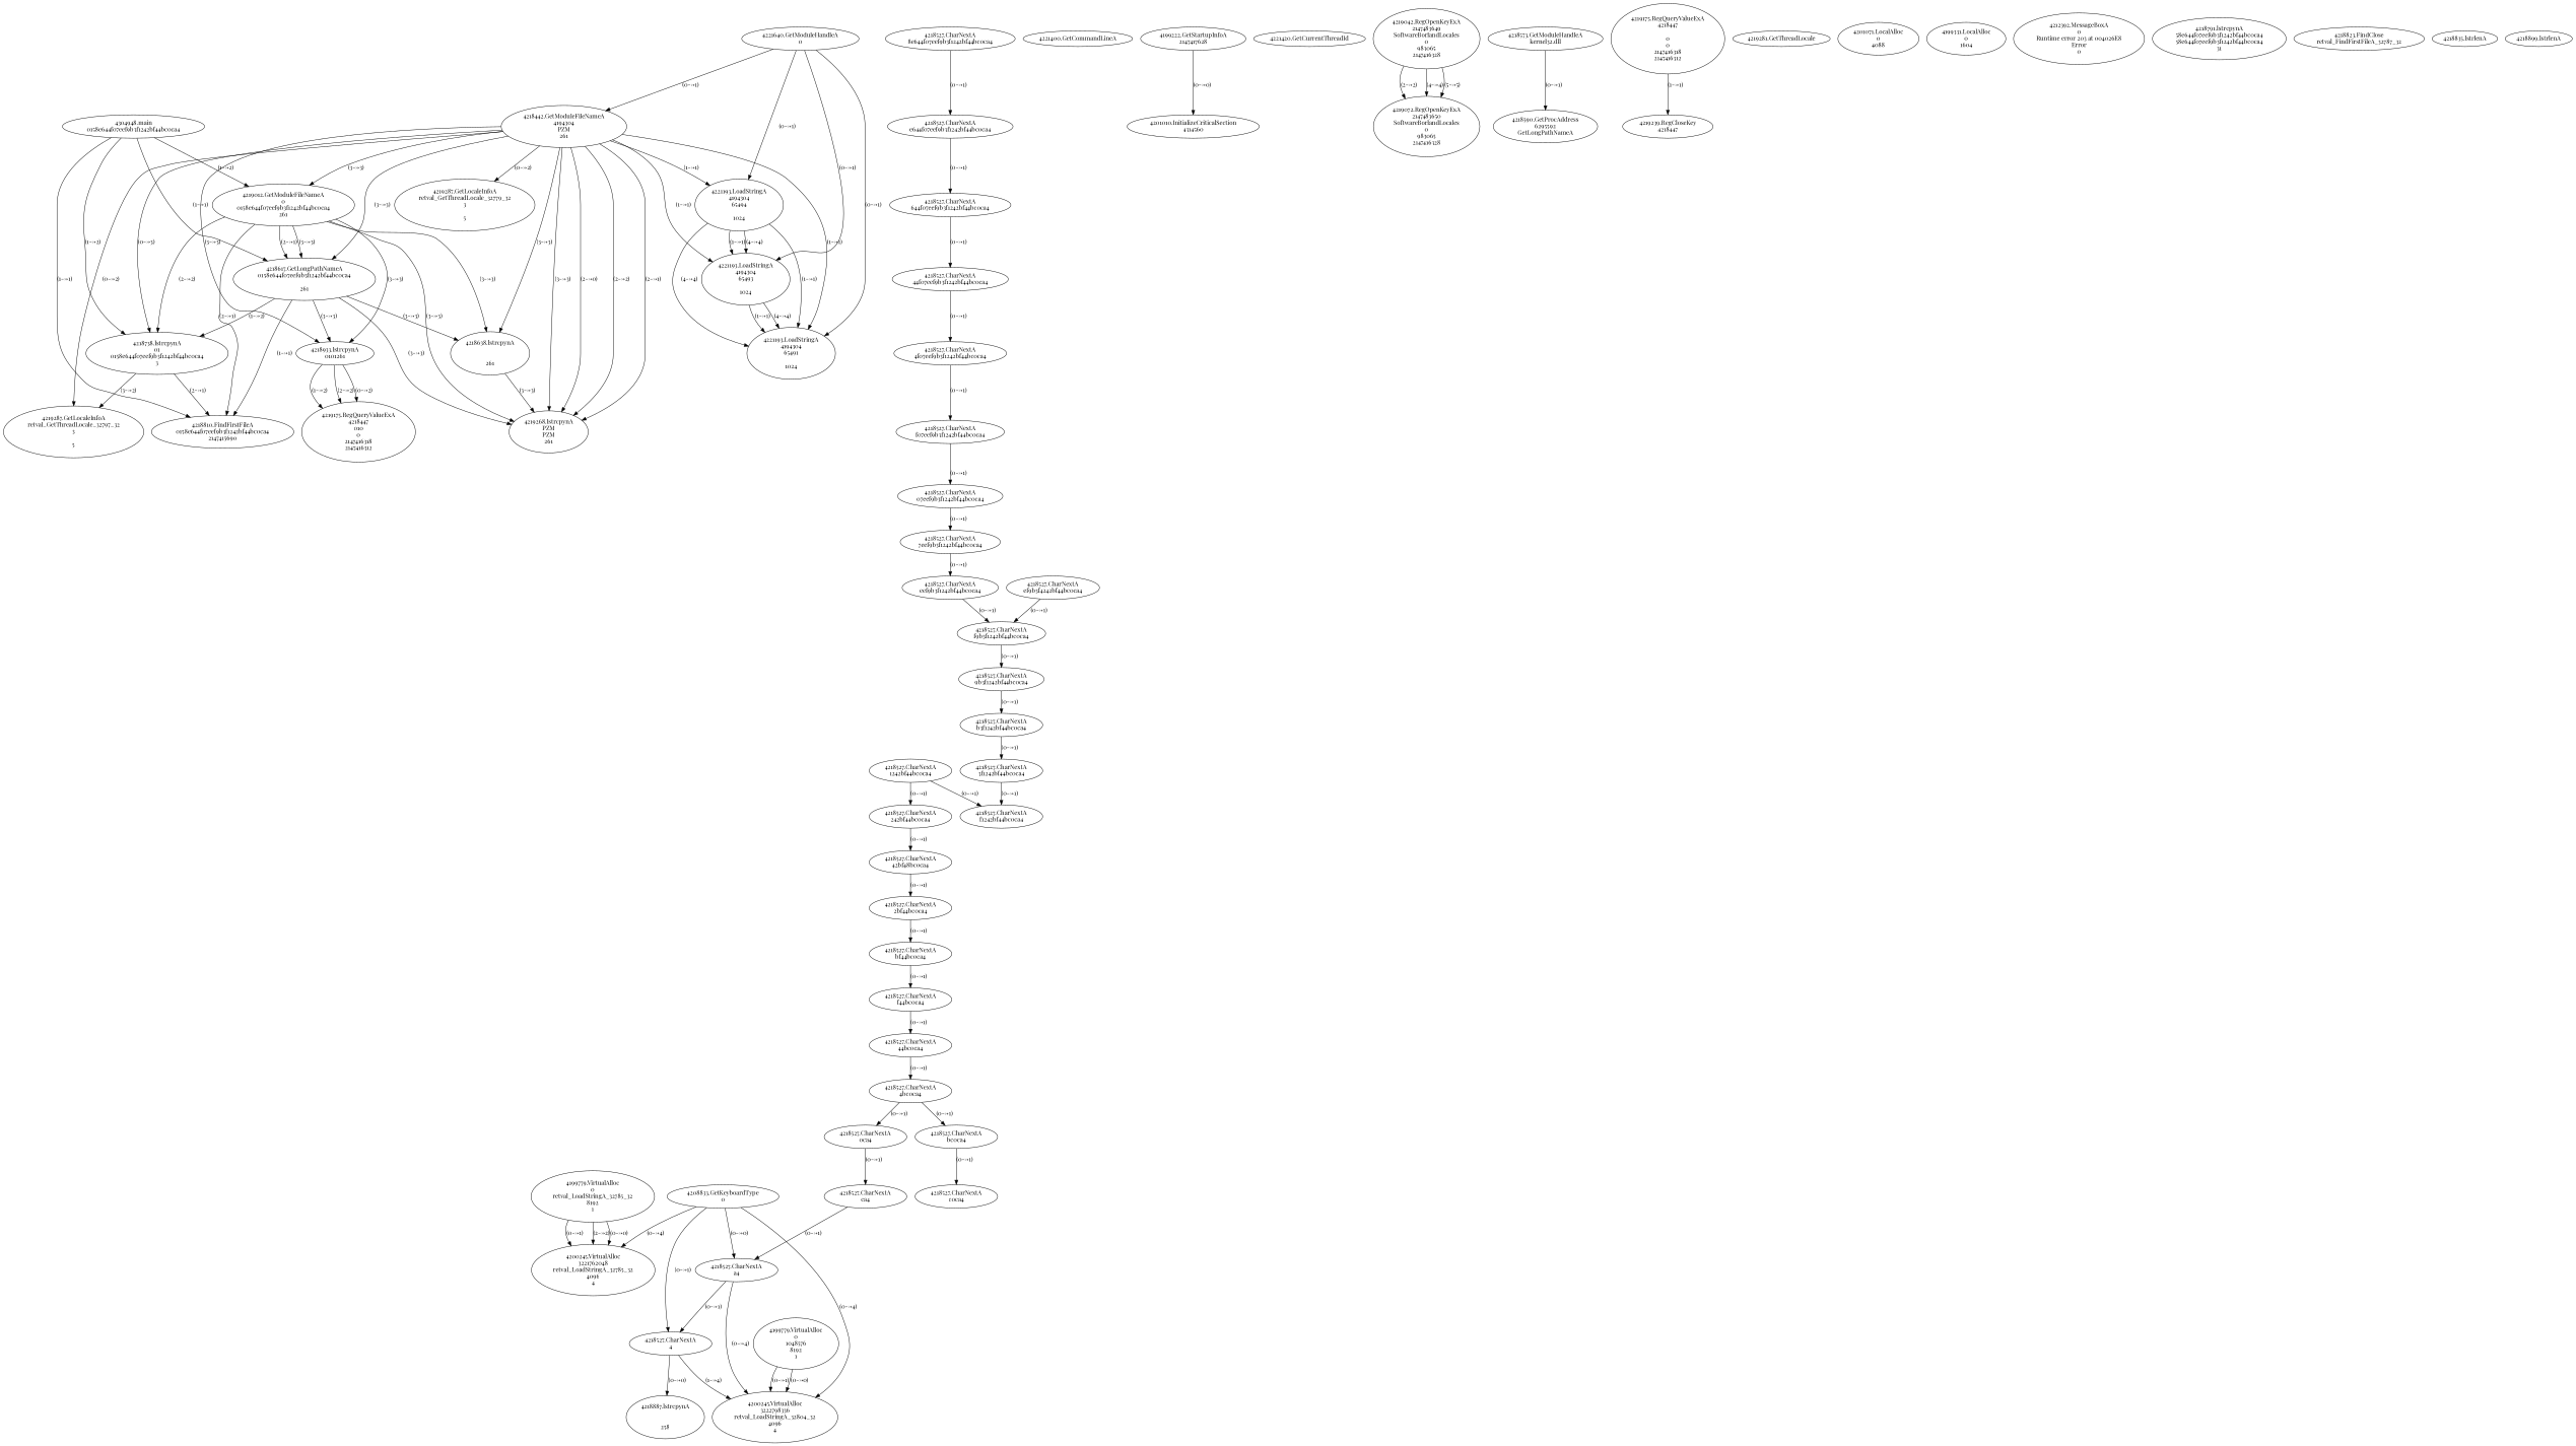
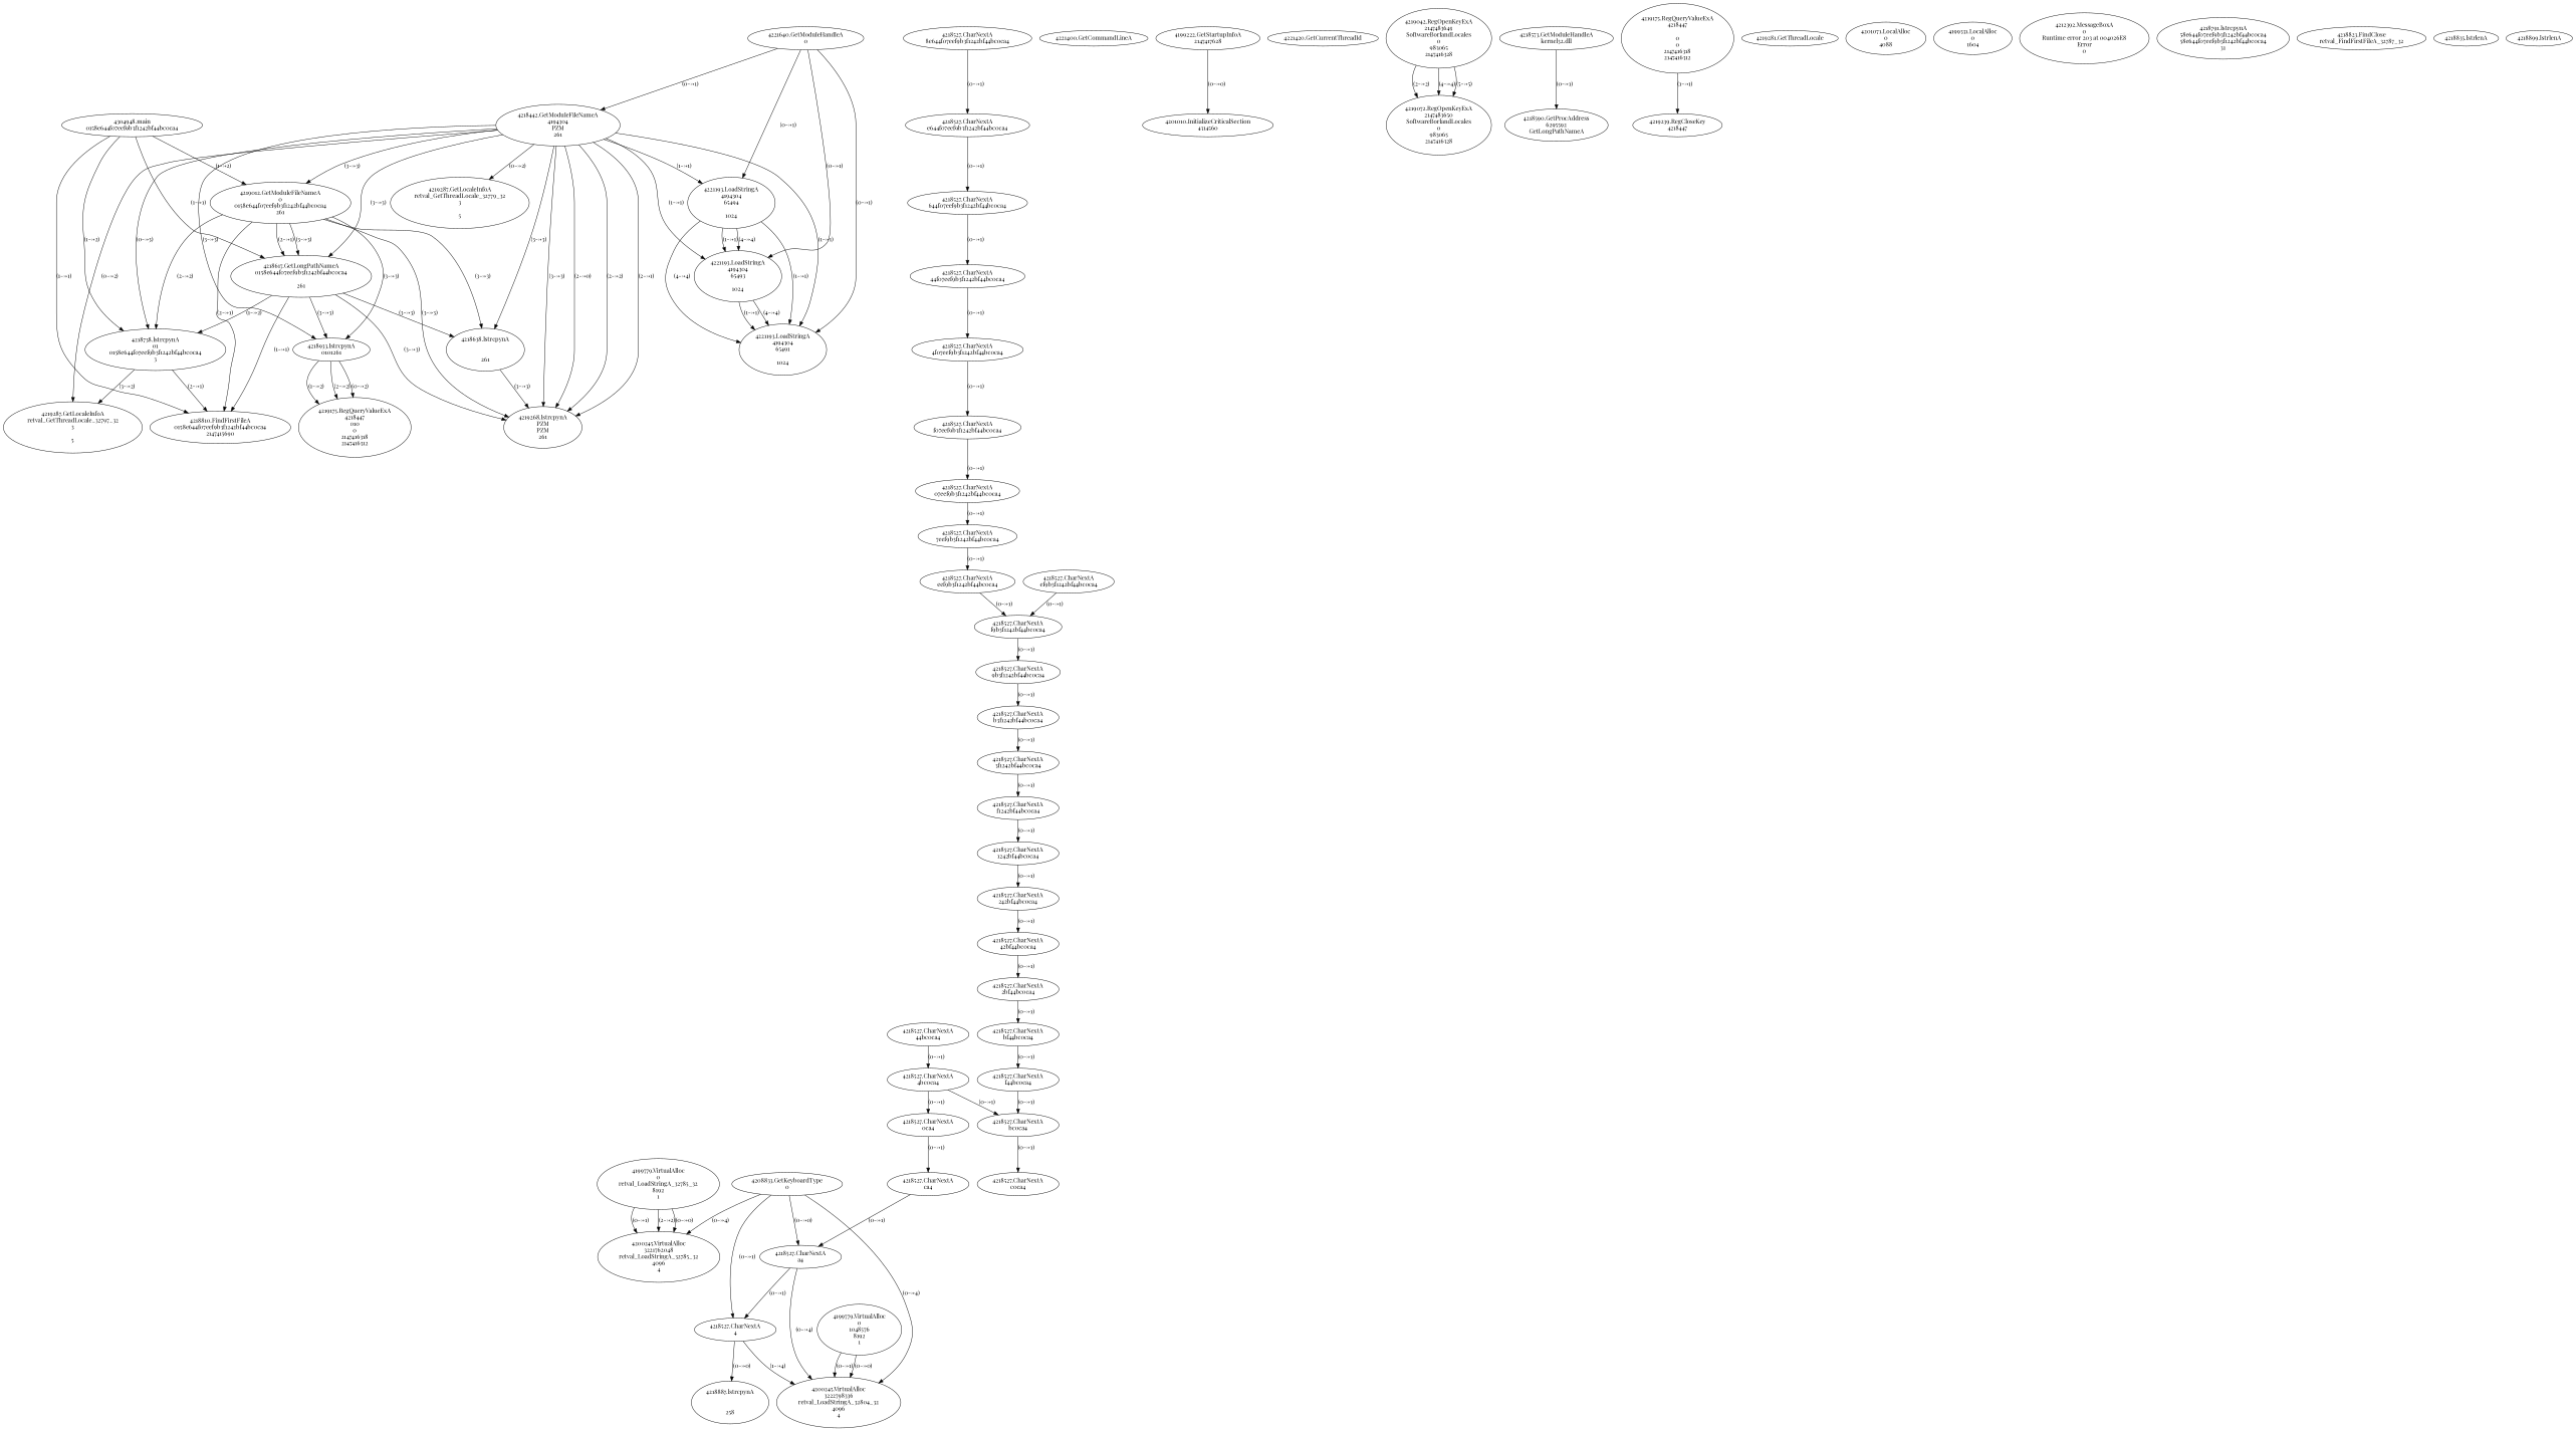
  digraph {
    fontname="Playfair Display"
    node [fontname="Playfair Display"]
    edge [fontname="Playfair Display"]
    n1 [label="4304948.main\n0158e644f07eef9b3f1242bf44bc0ca4"]
    n2 [label="4219012.GetModuleFileNameA\n0\n0158e644f07eef9b3f1242bf44bc0ca4\n261"]
    n3 [label="4218617.GetLongPathNameA\n0158e644f07eef9b3f1242bf44bc0ca4\n\n261"]
    n4 [label="4218738.lstrcpynA\n01\n0158e644f07eef9b3f1242bf44bc0ca4\n3"]
    n5 [label="4218810.FindFirstFileA\n0158e644f07eef9b3f1242bf44bc0ca4\n2147415690"]
    n6 [label="4218638.lstrcpynA\n\n\n261"]
    n7 [label="4219268.lstrcpynA\nPZM\nPZM\n261"]
    n8 [label="4218933.lstrcpynA\n0101261"]
    n9 [label="4219287.GetLocaleInfoA\nretval_GetThreadLocale_32797_32\n3\n\n5"]
    n10 [label="4221640.GetModuleHandleA\n0"]
    n11 [label="4218442.GetModuleFileNameA\n4194304\nPZM\n261"]
    n12 [label="4221193.LoadStringA\n4194304\n65494\n\n1024"]
    n13 [label="4221193.LoadStringA\n4194304\n65493\n\n1024"]
    n14 [label="4221193.LoadStringA\n4194304\n65491\n\n1024"]
    n15 [label="4219287.GetLocaleInfoA\nretval_GetThreadLocale_32779_32\n3\n\n5"]
    n16 [label="4208833.GetKeyboardType\n0"]
    n17 [label="4200245.VirtualAlloc\n3221762048\nretval_LoadStringA_32785_32\n4096\n4"]
    n18 [label="4218527.CharNextA\na4"]
    n19 [label="4218527.CharNextA\n4"]
    n20 [label="4200245.VirtualAlloc\n3222798336\nretval_LoadStringA_32804_32\n4096\n4"]
    n21 [label="4218887.lstrcpynA\n\n\n258"]
    n22 [label="4221400.GetCommandLineA\n"]
    n23 [label="4199222.GetStartupInfoA\n2147417628"]
    n24 [label="4201010.InitializeCriticalSection\n4314560"]
    n25 [label="4221420.GetCurrentThreadId\n"]
    n26 [label="4219175.RegQueryValueExA\n4218447\n010\n0\n2147416318\n2147416312"]
    n27 [label="4219042.RegOpenKeyExA\n2147483649\nSoftware\Borland\Locales\n0\n983065\n2147416328"]
    n28 [label="4219072.RegOpenKeyExA\n2147483650\nSoftware\Borland\Locales\n0\n983065\n2147416328"]
    n29 [label="4218573.GetModuleHandleA\nkernel32.dll"]
    n30 [label="4218590.GetProcAddress\n6295592\nGetLongPathNameA"]
    n31 [label="4219175.RegQueryValueExA\n4218447\n\n0\n0\n2147416318\n2147416312"]
    n32 [label="4219239.RegCloseKey\n4218447"]
    n33 [label="4219281.GetThreadLocale\n"]
    n34 [label="4201071.LocalAlloc\n0\n4088"]
    n35 [label="4199779.VirtualAlloc\n0\nretval_LoadStringA_32785_32\n8192\n1"]
    n36 [label="4199331.LocalAlloc\n0\n1604"]
    n37 [label="4212392.MessageBoxA\n0\nRuntime error 203 at 004026E8\nError\n0"]
    n38 [label="4218527.CharNextA\n8e644f07eef9b3f1242bf44bc0ca4"]
    n39 [label="4218527.CharNextA\ne644f07eef9b3f1242bf44bc0ca4"]
    n40 [label="4218527.CharNextA\n644f07eef9b3f1242bf44bc0ca4"]
    n41 [label="4218527.CharNextA\n44f07eef9b3f1242bf44bc0ca4"]
    n42 [label="4218527.CharNextA\n4f07eef9b3f1242bf44bc0ca4"]
    n43 [label="4218527.CharNextA\nf07eef9b3f1242bf44bc0ca4"]
    n44 [label="4218527.CharNextA\n07eef9b3f1242bf44bc0ca4"]
    n45 [label="4218527.CharNextA\n7eef9b3f1242bf44bc0ca4"]
    n46 [label="4218527.CharNextA\neef9b3f1242bf44bc0ca4"]
    n47 [label="4218527.CharNextA\nf9b3f1242bf44bc0ca4"]
-   n48 [label="4218527.CharNextA\nef9b3f4242bf44bc0ca4"]
+   n48 [label="4218527.CharNextA\nef9b3f1242bf44bc0ca4"]
    n49 [label="4218527.CharNextA\n9b3f1242bf44bc0ca4"]
    n50 [label="4218527.CharNextA\nb3f1242bf44bc0ca4"]
    n51 [label="4218527.CharNextA\n3f1242bf44bc0ca4"]
    n52 [label="4218527.CharNextA\nf1242bf44bc0ca4"]
    n53 [label="4218527.CharNextA\n1242bf44bc0ca4"]
    n54 [label="4218527.CharNextA\n242bf44bc0ca4"]
-   n55 [label="4218527.CharNextA\n42bf48bc0ca4"]
+   n55 [label="4218527.CharNextA\n42bf44bc0ca4"]
    n56 [label="4218527.CharNextA\n2bf44bc0ca4"]
    n57 [label="4218527.CharNextA\nbf44bc0ca4"]
    n58 [label="4218527.CharNextA\nf44bc0ca4"]
    n59 [label="4218527.CharNextA\n44bc0ca4"]
    n60 [label="4218527.CharNextA\n4bc0ca4"]
    n61 [label="4218527.CharNextA\nbc0ca4"]
    n62 [label="4218527.CharNextA\n0ca4"]
    n63 [label="4218527.CharNextA\nc0ca4"]
    n64 [label="4218527.CharNextA\nca4"]
    n65 [label="4218791.lstrcpynA\n58e644f07eef9b3f1242bf44bc0ca4\n58e644f07eef9b3f1242bf44bc0ca4\n31"]
    n66 [label="4218823.FindClose\nretval_FindFirstFileA_32787_32"]
    n67 [label="4218835.lstrlenA\n"]
    n68 [label="4218899.lstrlenA\n"]
    n69 [label="4199779.VirtualAlloc\n0\n1048576\n8192\n1"]
    n1 -> n2 [label="(1-->2)"]
    n1 -> n3 [label="(1-->1)"]
    n1 -> n4 [label="(1-->2)"]
    n1 -> n5 [label="(1-->1)"]
    n2 -> n3 [label="(2-->1)"]
    n2 -> n3 [label="(3-->3)"]
    n2 -> n4 [label="(2-->2)"]
    n2 -> n5 [label="(2-->1)"]
    n2 -> n6 [label="(3-->3)"]
    n2 -> n7 [label="(3-->3)"]
    n2 -> n8 [label="(3-->3)"]
    n3 -> n4 [label="(1-->2)"]
    n3 -> n5 [label="(1-->1)"]
    n3 -> n6 [label="(3-->3)"]
    n3 -> n7 [label="(3-->3)"]
    n3 -> n8 [label="(3-->3)"]
    n4 -> n5 [label="(2-->1)"]
    n4 -> n9 [label="(3-->2)"]
    n6 -> n7 [label="(3-->3)"]
    n8 -> n26 [label="(1-->2)"]
    n8 -> n26 [label="(2-->2)"]
    n8 -> n26 [label="(0-->2)"]
    n10 -> n11 [label="(0-->1)"]
    n10 -> n12 [label="(0-->1)"]
    n10 -> n13 [label="(0-->1)"]
    n10 -> n14 [label="(0-->1)"]
    n11 -> n2 [label="(3-->3)"]
    n11 -> n3 [label="(3-->3)"]
    n11 -> n4 [label="(0-->3)"]
    n11 -> n6 [label="(3-->3)"]
    n11 -> n7 [label="(2-->1)"]
    n11 -> n7 [label="(2-->2)"]
    n11 -> n7 [label="(3-->3)"]
    n11 -> n7 [label="(2-->0)"]
    n11 -> n8 [label="(3-->3)"]
    n11 -> n9 [label="(0-->2)"]
    n11 -> n12 [label="(1-->1)"]
    n11 -> n13 [label="(1-->1)"]
    n11 -> n14 [label="(1-->1)"]
    n11 -> n15 [label="(0-->2)"]
    n12 -> n13 [label="(1-->1)"]
    n12 -> n13 [label="(4-->4)"]
    n12 -> n14 [label="(1-->1)"]
    n12 -> n14 [label="(4-->4)"]
    n13 -> n14 [label="(1-->1)"]
    n13 -> n14 [label="(4-->4)"]
    n16 -> n17 [label="(0-->4)"]
    n16 -> n18 [label="(0-->0)"]
    n16 -> n19 [label="(0-->1)"]
    n16 -> n20 [label="(0-->4)"]
    n18 -> n19 [label="(0-->1)"]
    n18 -> n20 [label="(0-->4)"]
    n19 -> n20 [label="(1-->4)"]
    n19 -> n21 [label="(0-->0)"]
    n23 -> n24 [label="(0-->0)"]
    n27 -> n28 [label="(2-->2)"]
    n27 -> n28 [label="(4-->4)"]
    n27 -> n28 [label="(5-->5)"]
    n29 -> n30 [label="(0-->1)"]
    n31 -> n32 [label="(1-->1)"]
    n35 -> n17 [label="(0-->1)"]
    n35 -> n17 [label="(2-->2)"]
    n35 -> n17 [label="(0-->0)"]
    n38 -> n39 [label="(0-->1)"]
    n39 -> n40 [label="(0-->1)"]
    n40 -> n41 [label="(0-->1)"]
    n41 -> n42 [label="(0-->1)"]
    n42 -> n43 [label="(0-->1)"]
    n43 -> n44 [label="(0-->1)"]
    n44 -> n45 [label="(0-->1)"]
    n45 -> n46 [label="(0-->1)"]
    n46 -> n47 [label="(0-->1)"]
    n47 -> n49 [label="(0-->1)"]
    n48 -> n47 [label="(0-->1)"]
    n49 -> n50 [label="(0-->1)"]
    n50 -> n51 [label="(0-->1)"]
    n51 -> n52 [label="(0-->1)"]
-   n53 -> n52 [label="(0-->1)"]
+   n52 -> n53 [label="(0-->1)"]
    n53 -> n54 [label="(0-->1)"]
    n54 -> n55 [label="(0-->1)"]
    n55 -> n56 [label="(0-->1)"]
    n56 -> n57 [label="(0-->1)"]
    n57 -> n58 [label="(0-->1)"]
-   n58 -> n59 [label="(0-->1)"]
+   n58 -> n61 [label="(0-->1)"]
    n59 -> n60 [label="(0-->1)"]
    n60 -> n61 [label="(0-->1)"]
    n60 -> n62 [label="(0-->1)"]
    n61 -> n63 [label="(0-->1)"]
    n62 -> n64 [label="(0-->1)"]
    n64 -> n18 [label="(0-->1)"]
    n69 -> n20 [label="(0-->1)"]
    n69 -> n20 [label="(0-->0)"]
  }
